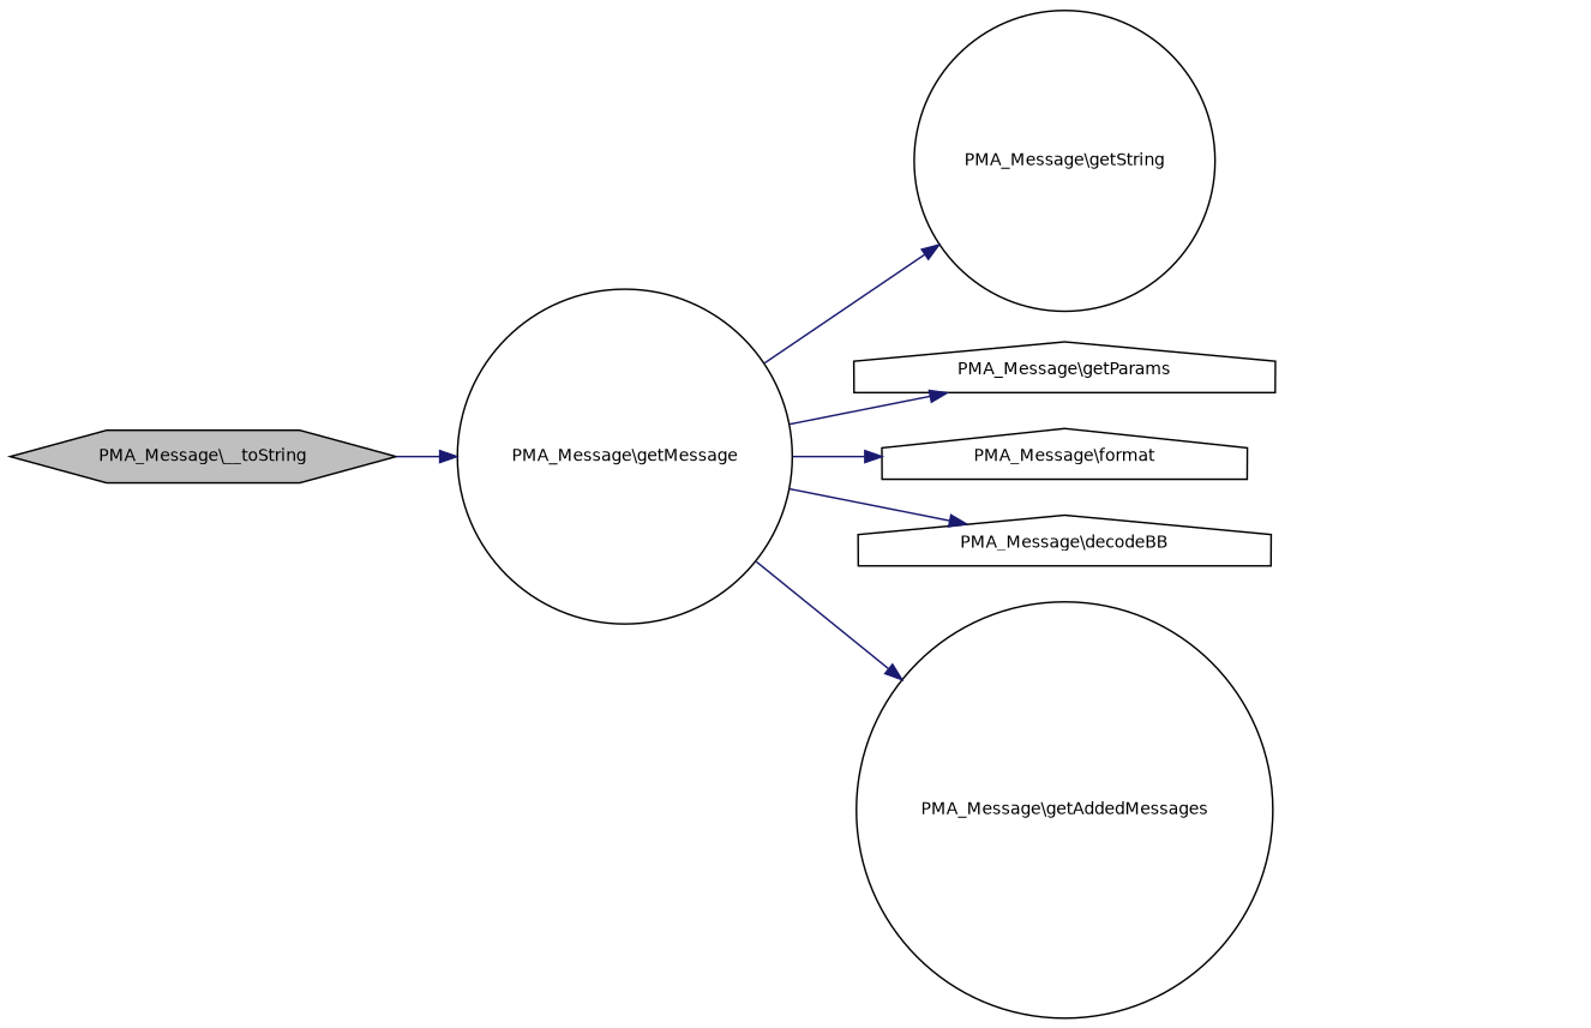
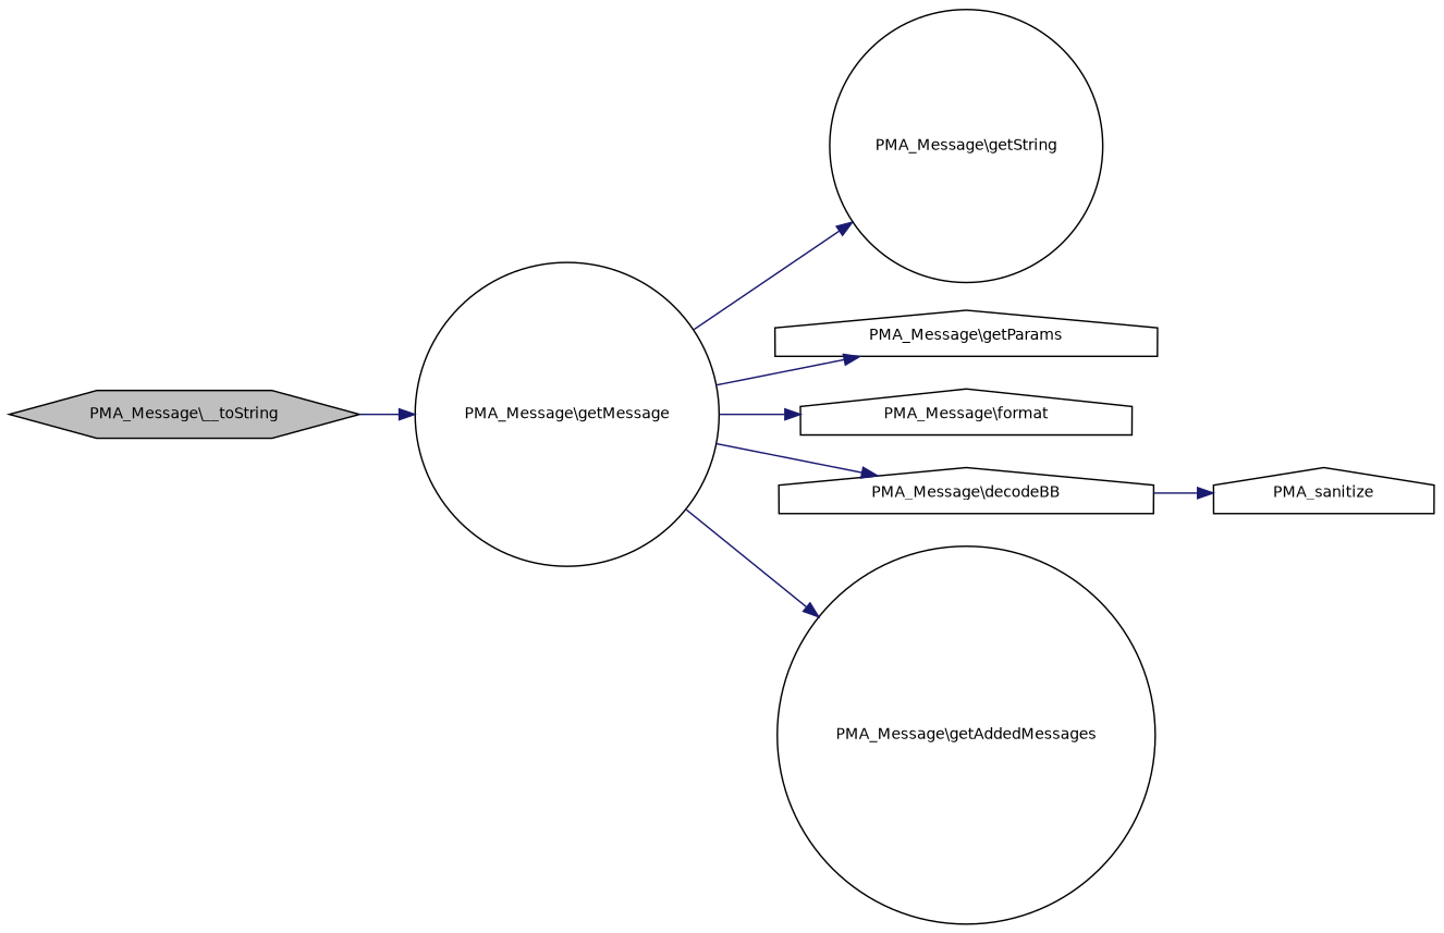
  digraph {
    rankdir=LR
    node [color=black fillcolor=white fontname=Helvetica fontsize=10 shape=house style=filled]
    edge [color=midnightblue fontname=Helvetica fontsize=10 labelfontname=Helvetica labelfontsize=10 style=solid]
    n1 [fillcolor=grey75 fontcolor=black height=0.2 label="PMA_Message\\__toString" shape=hexagon width=0.4]
    n2 [height=0.2 label="PMA_Message\\getMessage" shape=circle width=0.4]
    n3 [height=0.2 label="PMA_Message\\getString" shape=circle width=0.4]
    n4 [height=0.2 label="PMA_Message\\getParams" width=0.4]
    n5 [height=0.2 label="PMA_Message\\format" width=0.4]
    n6 [height=0.2 label="PMA_Message\\decodeBB" width=0.4]
    n7 [height=0.2 label="PMA_Message\\getAddedMessages" shape=circle width=0.4]
+   n8 [height=0.2 label=PMA_sanitize width=0.4]
    n1 -> n2
    n2 -> n3
    n2 -> n4
    n2 -> n5
    n2 -> n6
    n2 -> n7
+   n6 -> n8
  }
